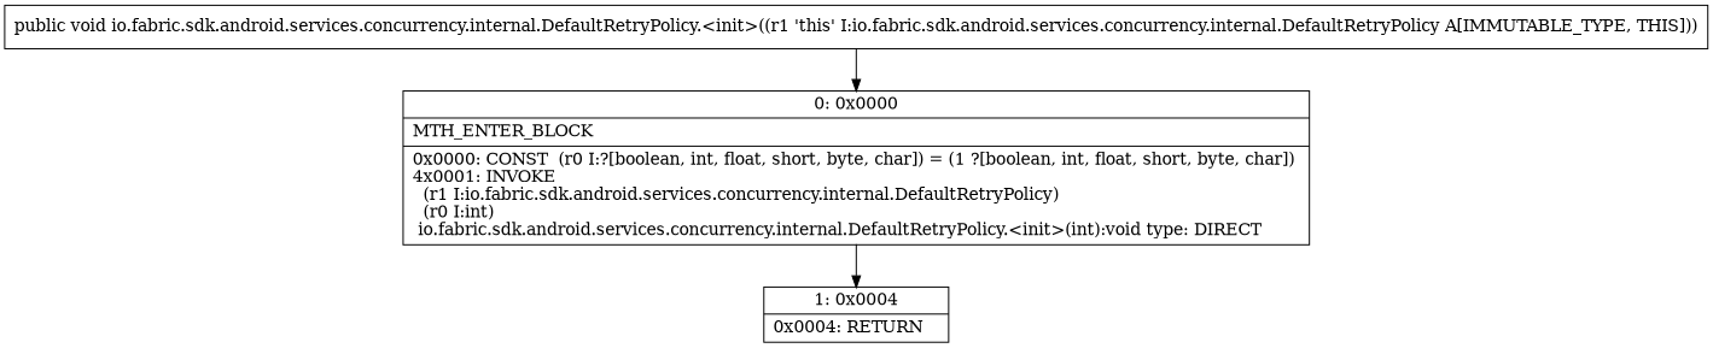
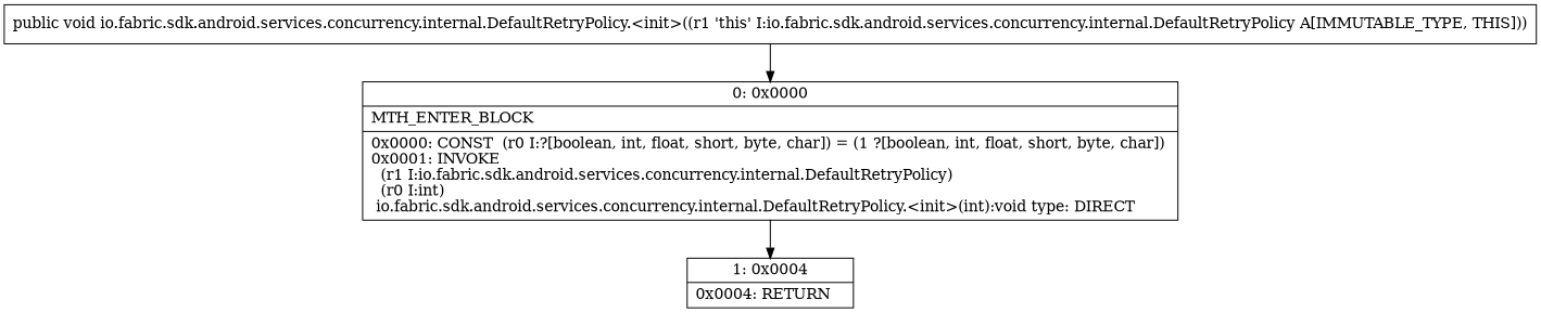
  digraph {
    node [shape=record]
-   n1 [label="{0\:\ 0x0000|MTH_ENTER_BLOCK\l|0x0000: CONST  (r0 I:?[boolean, int, float, short, byte, char]) = (1 ?[boolean, int, float, short, byte, char]) \l4x0001: INVOKE  \l  (r1 I:io.fabric.sdk.android.services.concurrency.internal.DefaultRetryPolicy)\l  (r0 I:int)\l io.fabric.sdk.android.services.concurrency.internal.DefaultRetryPolicy.\<init\>(int):void type: DIRECT \l}"]
+   n1 [label="{0\:\ 0x0000|MTH_ENTER_BLOCK\l|0x0000: CONST  (r0 I:?[boolean, int, float, short, byte, char]) = (1 ?[boolean, int, float, short, byte, char]) \l0x0001: INVOKE  \l  (r1 I:io.fabric.sdk.android.services.concurrency.internal.DefaultRetryPolicy)\l  (r0 I:int)\l io.fabric.sdk.android.services.concurrency.internal.DefaultRetryPolicy.\<init\>(int):void type: DIRECT \l}"]
    n2 [label="{1\:\ 0x0004|0x0004: RETURN   \l}"]
    n3 [label="{public void io.fabric.sdk.android.services.concurrency.internal.DefaultRetryPolicy.\<init\>((r1 'this' I:io.fabric.sdk.android.services.concurrency.internal.DefaultRetryPolicy A[IMMUTABLE_TYPE, THIS])) }"]
    n1 -> n2
    n3 -> n1
  }
